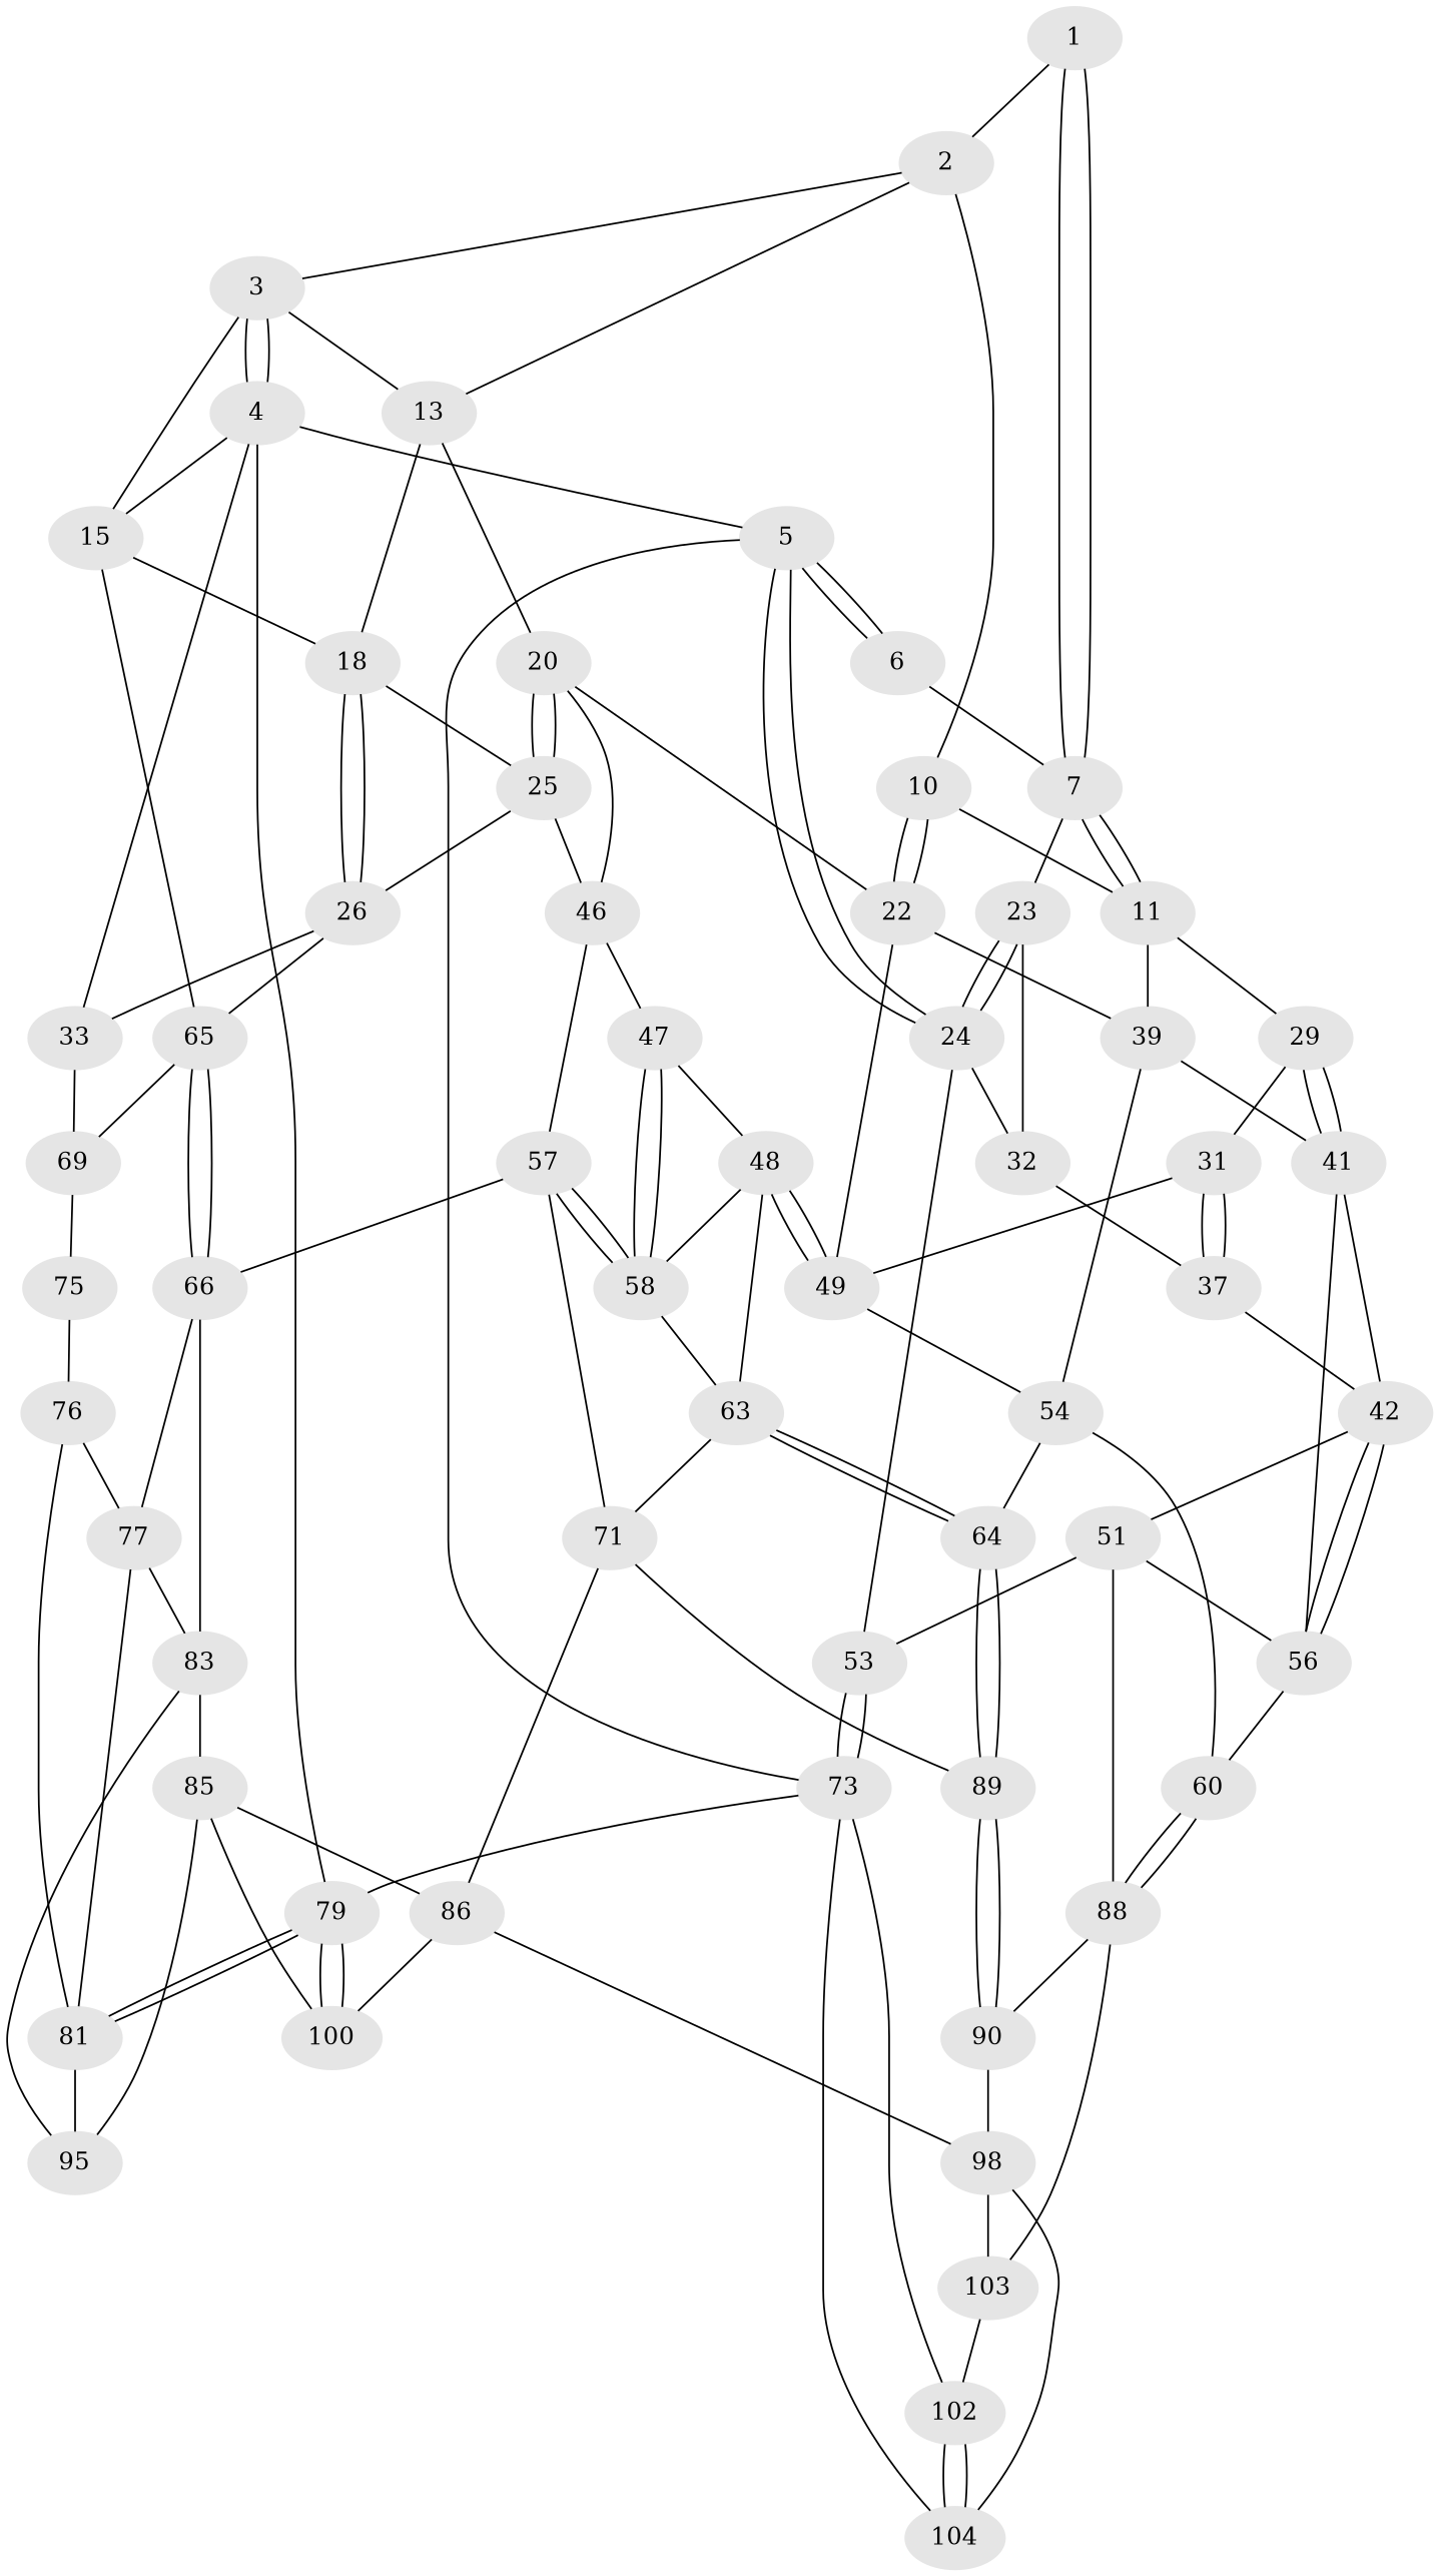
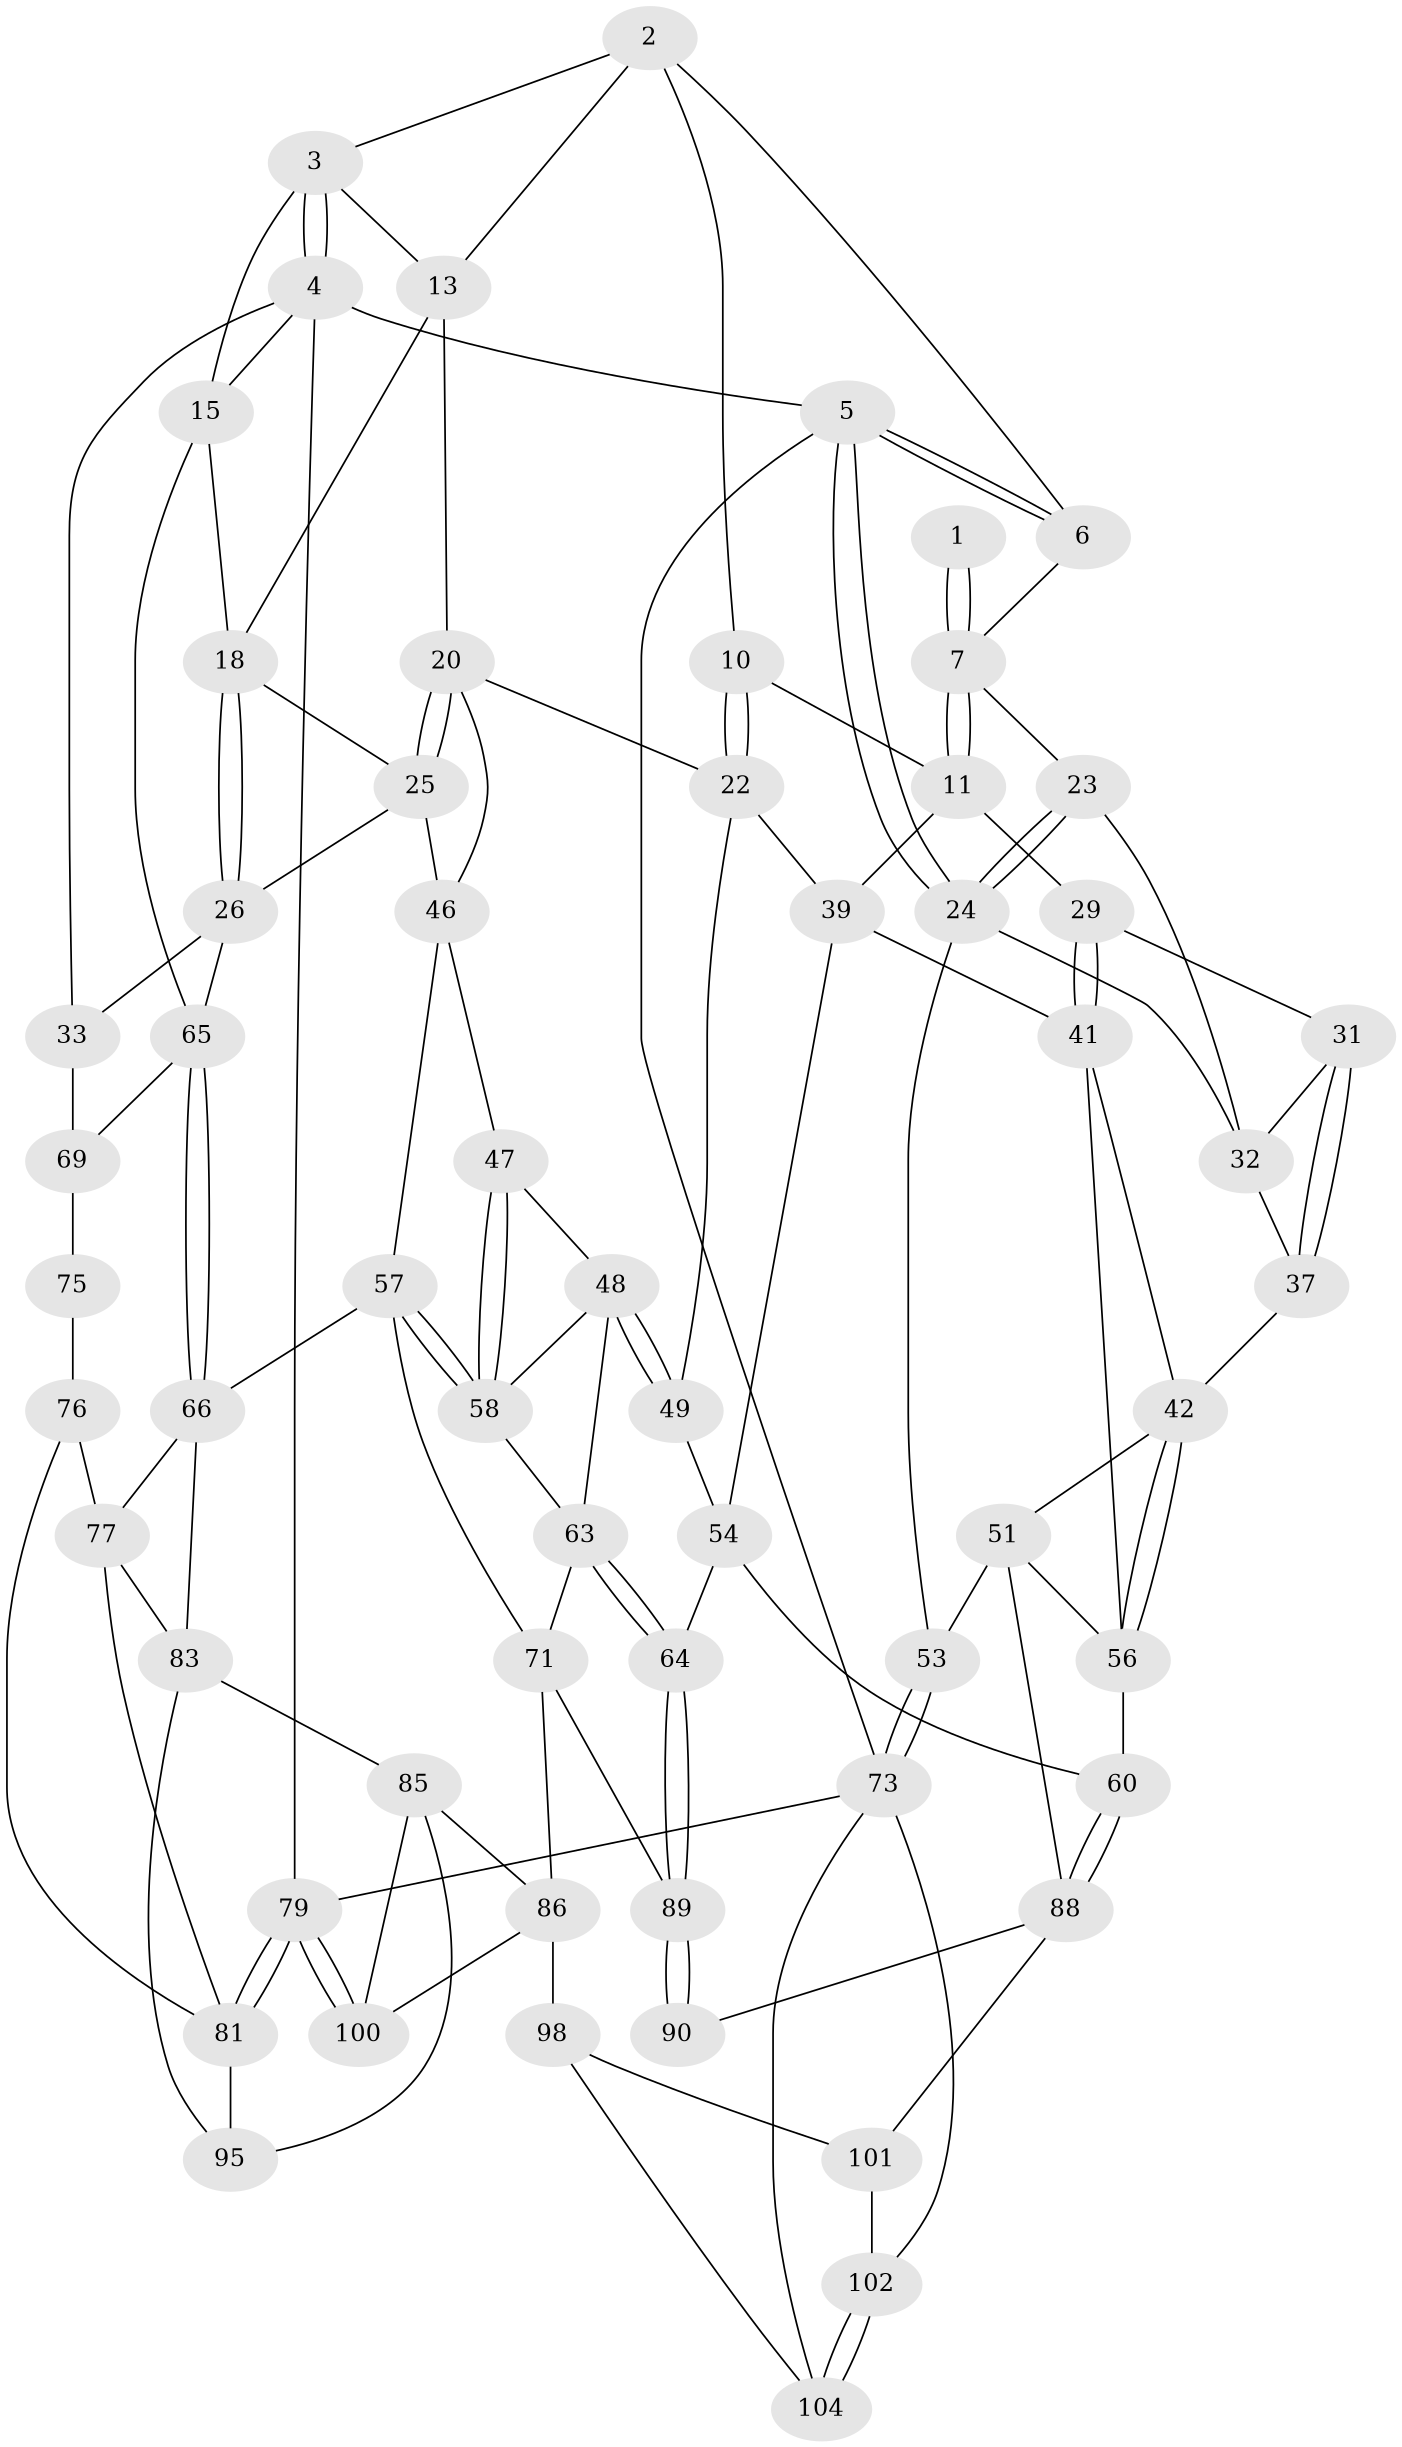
  graph {
    node [color=gray90 style=filled]
    2 [super="+9"]
    1
    7 [super="+8"]
    3 [super="+12"]
    10
    13 [super="+14"]
    11 [super="+28"]
    23
    4 [super="+16"]
    15 [super="+17"]
    22 [super="+38"]
    18 [super="+19"]
    20 [super="+21"]
    5
    33 [super="+55"]
    79
    65
    6
    24 [super="+36"]
    73 [super="+74"]
    69 [super="+70"]
    n22 [label=81 super="+94"]
    100
    32 [super="+35"]
    53
    102
    104
    29 [super="+30"]
    39 [super="+44"]
    49
    31
    41 [super="+45"]
    54 [super="+59"]
    25 [super="+27"]
    26 [super="+34"]
    46 [super="+50"]
    47
    57 [super="+67"]
    37 [super="+40"]
    66 [super="+78"]
    42 [super="+43"]
    56 [super="+61"]
    75 [super="+82"]
    51 [super="+52"]
    60
    64
    88 [super="+91"]
    48 [super="+62"]
    58 [super="+68"]
    71 [super="+87"]
    63 [super="+72"]
    90 [super="+99"]
-   101 [label=103]
+   101
    89 [super="+92"]
    77 [super="+93"]
    83 [super="+84"]
    86 [super="+97"]
    95
    85 [super="+96"]
    76 [super="+81"]
    98 [super="+103"]
    2 -- 3
    2 -- 10
    2 -- 13
-   1 -- 2
+   6 -- 2
    1 -- 7
    1 -- 7
    7 -- 11
    7 -- 11
    7 -- 23
    3 -- 13
    3 -- 4
    3 -- 4
    3 -- 15
    10 -- 11
    10 -- 22
    10 -- 22
    13 -- 18
    13 -- 20
    11 -- 29
    11 -- 39
    23 -- 24
    23 -- 24
    23 -- 32
    4 -- 15
    4 -- 5
    4 -- 33
    4 -- 79
    15 -- 18
    15 -- 65
    22 -- 39
    22 -- 49
    18 -- 25
    18 -- 26
    18 -- 26
    20 -- 22
    20 -- 25
    20 -- 25
    20 -- 46
    5 -- 6
    5 -- 6
    5 -- 24
    5 -- 24
    5 -- 73
    33 -- 69
    79 -- n22
    79 -- n22
    79 -- 100
    79 -- 100
    65 -- 69
    65 -- 66
    65 -- 66
    6 -- 7
    24 -- 32
    24 -- 53
    73 -- 79
    73 -- 102
    73 -- 104
    69 -- 75 [weight=2]
    n22 -- 95
    32 -- 37
    53 -- 73
    53 -- 73
    102 -- 104
    102 -- 104
    29 -- 31
    29 -- 41
    29 -- 41
    39 -- 41
    39 -- 54
    49 -- 54
-   31 -- 49
+   31 -- 32
    31 -- 37
    31 -- 37
    41 -- 42
    41 -- 56
    54 -- 60
    54 -- 64
    25 -- 26
    25 -- 46
    26 -- 33
    26 -- 65
    46 -- 47
    46 -- 57
    47 -- 48
    47 -- 58
    47 -- 58
    57 -- 66
    57 -- 58
    57 -- 58
    57 -- 71
    37 -- 42
    66 -- 77
    66 -- 83
    42 -- 56
    42 -- 56
    42 -- 51
    56 -- 60
    75 -- 76 [weight=2]
    51 -- 53
    51 -- 56
    51 -- 88
    60 -- 88
    60 -- 88
    64 -- 89
    64 -- 89
    88 -- 90
    88 -- 101
    48 -- 49
    48 -- 49
    48 -- 58
    48 -- 63
    58 -- 63
    71 -- 89
    71 -- 86
    63 -- 64
    63 -- 64
    63 -- 71
-   90 -- 98
    101 -- 102
    89 -- 90 [weight=2]
    89 -- 90
    77 -- n22
    77 -- 83
    83 -- 95
    83 -- 85
    86 -- 100
    86 -- 98
    85 -- 100
    85 -- 86
    85 -- 95
    76 -- n22
    76 -- 77
    98 -- 104
    98 -- 101
  }
